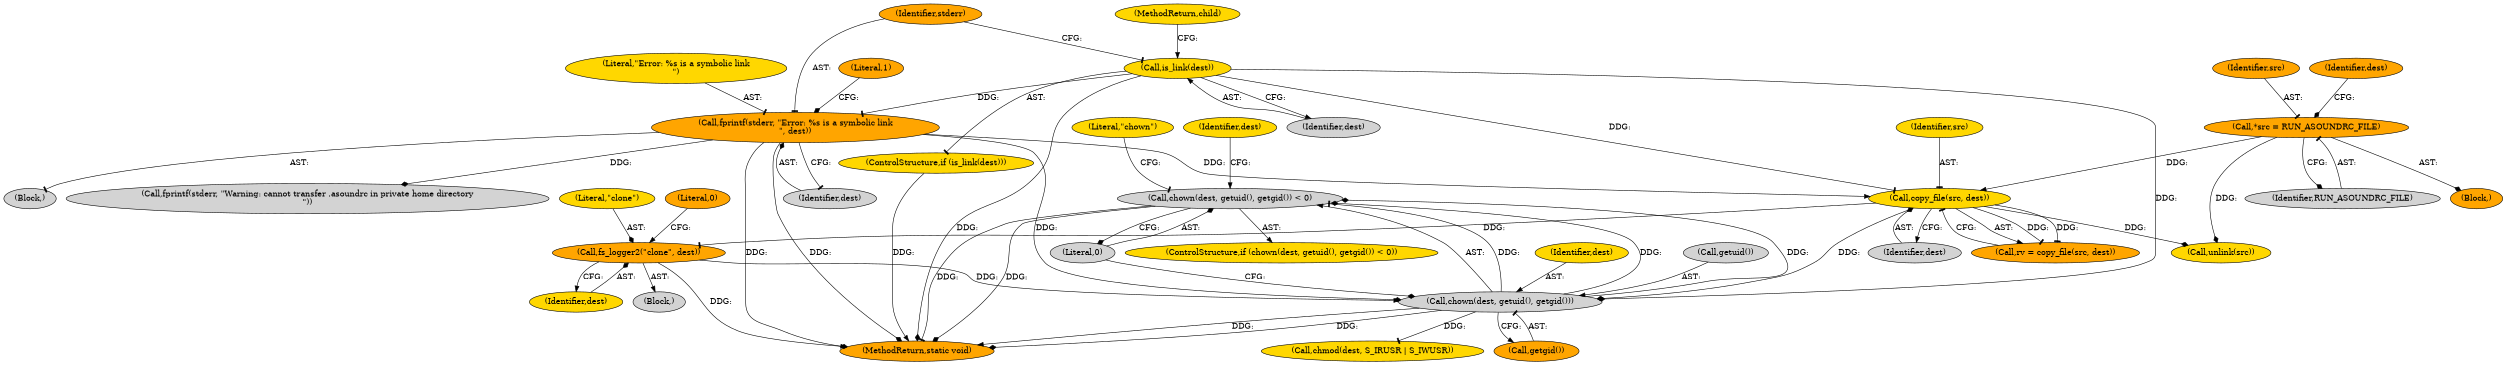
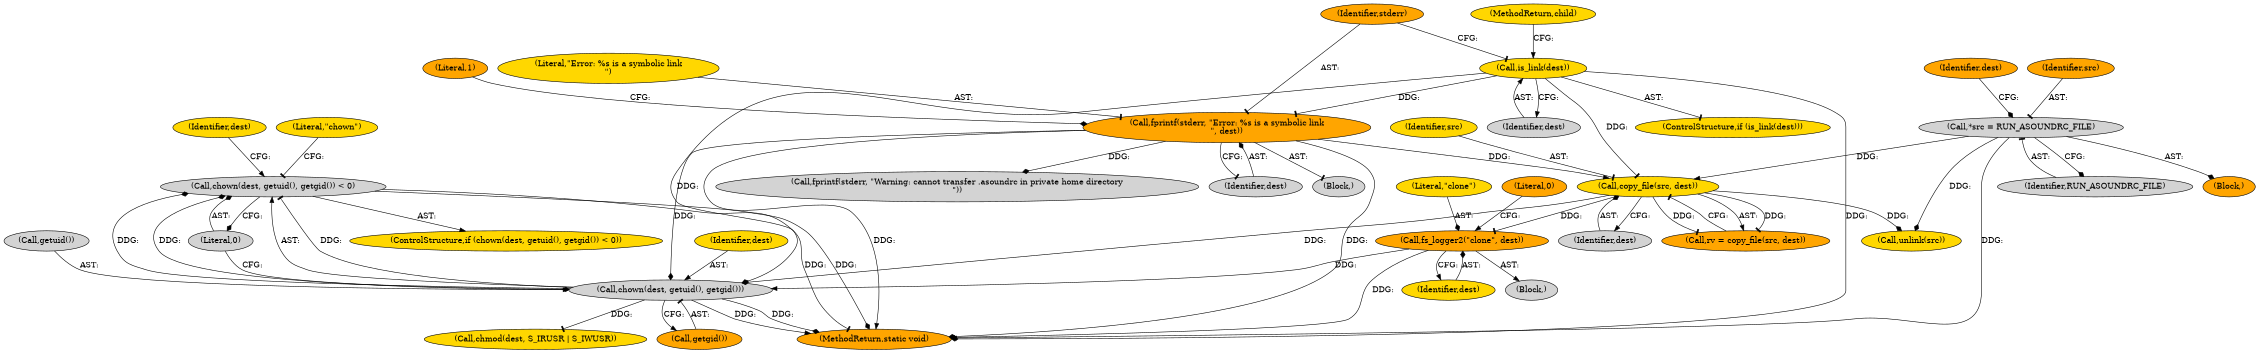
  digraph {
    node [fillcolor=gold style=filled]
    edge [arrowhead=diamond]
    n1 [fillcolor=lightgrey label="(Call,chown(dest, getuid(), getgid()) < 0)"]
    n2 [fillcolor=orange label="(MethodReturn,static void)"]
    n3 [fillcolor=lightgrey label="(Literal,0)"]
    n4 [label="(ControlStructure,if (chown(dest, getuid(), getgid()) < 0))"]
    n5 [fillcolor=lightgrey label="(Call,chown(dest, getuid(), getgid()))"]
    n6 [fillcolor=orange label="(Call,getgid())"]
    n7 [label="(Call,chmod(dest, S_IRUSR | S_IWUSR))"]
    n8 [label="(Call,is_link(dest))"]
    n9 [label="(Call,copy_file(src, dest))"]
    n10 [fillcolor=orange label="(Call,fprintf(stderr, \"Error: %s is a symbolic link\n\", dest))"]
    n11 [fillcolor=lightgrey label="(Identifier,dest)"]
    n12 [label="(ControlStructure,if (is_link(dest)))"]
    n13 [fillcolor=orange label="(Call,fs_logger2(\"clone\", dest))"]
    n14 [label="(Call,unlink(src))"]
    n15 [fillcolor=orange label="(Call,rv = copy_file(src, dest))"]
    n16 [fillcolor=lightgrey label="(Identifier,dest)"]
    n17 [fillcolor=lightgrey label="(Block,)"]
    n18 [fillcolor=lightgrey label="(Call,fprintf(stderr, \"Warning: cannot transfer .asoundrc in private home directory\n\"))"]
    n19 [fillcolor=lightgrey label="(Identifier,dest)"]
    n20 [label="(Identifier,dest)"]
    n21 [fillcolor=lightgrey label="(Block,)"]
-   n22 [fillcolor=orange label="(Call,*src = RUN_ASOUNDRC_FILE)"]
+   n22 [fillcolor=lightgrey label="(Call,*src = RUN_ASOUNDRC_FILE)"]
    n23 [fillcolor=lightgrey label="(Identifier,RUN_ASOUNDRC_FILE)"]
    n24 [fillcolor=orange label="(Block,)"]
    n25 [label="(Identifier,dest)"]
    n26 [label="(MethodReturn,child)"]
    n27 [label="(Identifier,src)"]
    n28 [label="(Identifier,dest)"]
    n29 [fillcolor=lightgrey label="(Call,getuid())"]
    n30 [fillcolor=orange label="(Identifier,src)"]
    n31 [label="(Literal,\"clone\")"]
    n32 [label="(Literal,\"Error: %s is a symbolic link\n\")"]
    n33 [fillcolor=orange label="(Identifier,stderr)"]
    n34 [label="(Literal,\"chown\")"]
    n35 [fillcolor=orange label="(Literal,1)"]
    n36 [fillcolor=orange label="(Identifier,dest)"]
    n37 [fillcolor=orange label="(Literal,0)"]
    n1 -> n2 [arrowhead=tee label="DDG: "]
    n1 -> n2 [label="DDG: "]
    n1 -> n3 [label="CFG: "]
    n1 -> n4 [arrowhead=normal label="AST: "]
    n3 -> n1 [label="AST: "]
    n3 -> n5 [label="CFG: "]
    n5 -> n1 [arrowhead=normal label="AST: "]
    n5 -> n1 [arrowhead=tee label="DDG: "]
    n5 -> n1 [label="DDG: "]
    n5 -> n1 [label="DDG: "]
    n5 -> n2 [arrowhead=normal label="DDG: "]
    n5 -> n2 [label="DDG: "]
    n5 -> n6 [arrowhead=normal label="CFG: "]
    n5 -> n7 [arrowhead=tee label="DDG: "]
    n6 -> n5 [arrowhead=tee label="AST: "]
    n8 -> n2 [label="DDG: "]
    n8 -> n5 [label="DDG: "]
    n8 -> n9 [arrowhead=tee label="DDG: "]
    n8 -> n10 [arrowhead=tee label="DDG: "]
    n8 -> n11 [arrowhead=normal label="CFG: "]
    n8 -> n12 [arrowhead=tee label="AST: "]
    n9 -> n5 [label="DDG: "]
    n9 -> n13 [arrowhead=tee label="DDG: "]
    n9 -> n14 [label="DDG: "]
    n9 -> n15 [arrowhead=normal label="AST: "]
    n9 -> n15 [arrowhead=tee label="DDG: "]
    n9 -> n15 [arrowhead=tee label="DDG: "]
    n9 -> n16 [arrowhead=normal label="CFG: "]
    n10 -> n2 [arrowhead=normal label="DDG: "]
    n10 -> n2 [label="DDG: "]
    n10 -> n5 [label="DDG: "]
    n10 -> n9 [arrowhead=normal label="DDG: "]
    n10 -> n17 [arrowhead=tee label="AST: "]
    n10 -> n18 [label="DDG: "]
    n10 -> n19 [arrowhead=tee label="CFG: "]
    n11 -> n8 [arrowhead=normal label="AST: "]
    n13 -> n2 [label="DDG: "]
    n13 -> n5 [arrowhead=normal label="DDG: "]
    n13 -> n20 [arrowhead=normal label="CFG: "]
    n13 -> n21 [arrowhead=normal label="AST: "]
    n15 -> n9 [arrowhead=tee label="CFG: "]
    n16 -> n9 [label="AST: "]
    n19 -> n10 [label="AST: "]
    n20 -> n13 [label="AST: "]
-   n12 -> n2 [arrowhead=normal label="DDG: "]
+   n22 -> n2 [arrowhead=normal label="DDG: "]
    n22 -> n9 [arrowhead=normal label="DDG: "]
    n22 -> n14 [label="DDG: "]
    n22 -> n23 [label="CFG: "]
    n22 -> n24 [label="AST: "]
    n23 -> n22 [arrowhead=tee label="AST: "]
    n25 -> n5 [arrowhead=normal label="AST: "]
    n26 -> n8 [arrowhead=normal label="CFG: "]
    n27 -> n9 [arrowhead=tee label="AST: "]
    n28 -> n1 [arrowhead=normal label="CFG: "]
    n29 -> n5 [arrowhead=normal label="AST: "]
    n30 -> n22 [arrowhead=tee label="AST: "]
    n31 -> n13 [label="AST: "]
    n32 -> n10 [arrowhead=tee label="AST: "]
    n33 -> n8 [arrowhead=tee label="CFG: "]
    n33 -> n10 [arrowhead=tee label="AST: "]
    n34 -> n1 [arrowhead=tee label="CFG: "]
    n35 -> n10 [label="CFG: "]
    n36 -> n22 [label="CFG: "]
    n37 -> n13 [arrowhead=normal label="CFG: "]
  }
